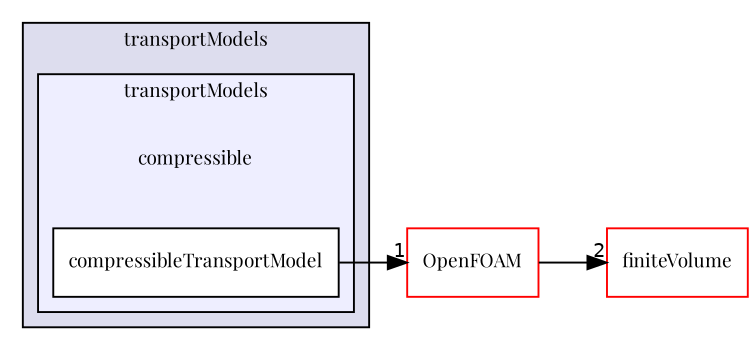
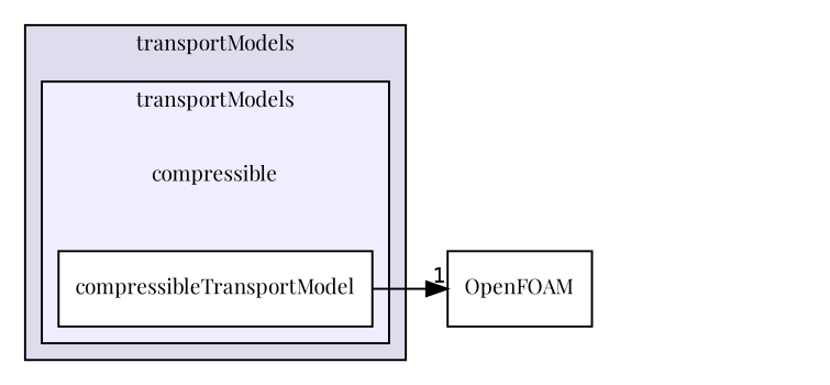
  digraph {
    compound=true
    fontname="Playfair Display"
    rankdir=LR
    node [fontname="Playfair Display" fontsize=10 shape=box color=red]
    edge [fontname="Playfair Display" labeldistance=1.5 labelfontname=Helvetica labelfontsize=10]
    n1 [label=compressible shape=plaintext color=""]
    n2 [color=black fillcolor=white label=compressibleTransportModel style=filled]
-   n3 [label=OpenFOAM]
-   n4 [label=finiteVolume]
+   n3 [color=black label=OpenFOAM]
    subgraph cluster_1 {
      bgcolor="#ddddee"
      fontsize=10
      label=transportModels
      pencolor=black
      subgraph cluster_2 {
        bgcolor="#eeeeff"
        fontsize=10
        label=transportModels
        pencolor=black
        n1
        n2
      }
    }
    n2 -> n3 [headlabel=1]
-   n3 -> n4 [headlabel=2]
  }
